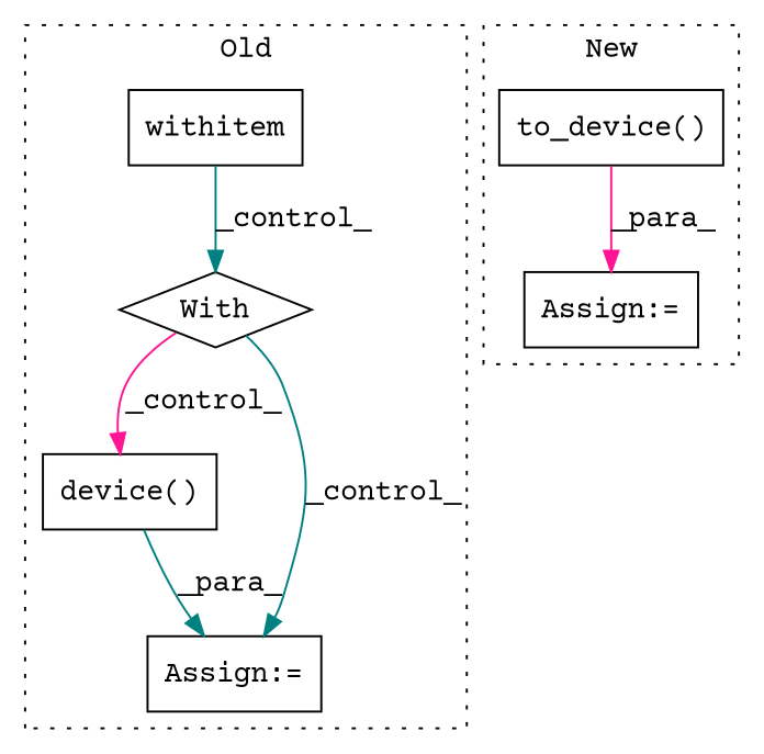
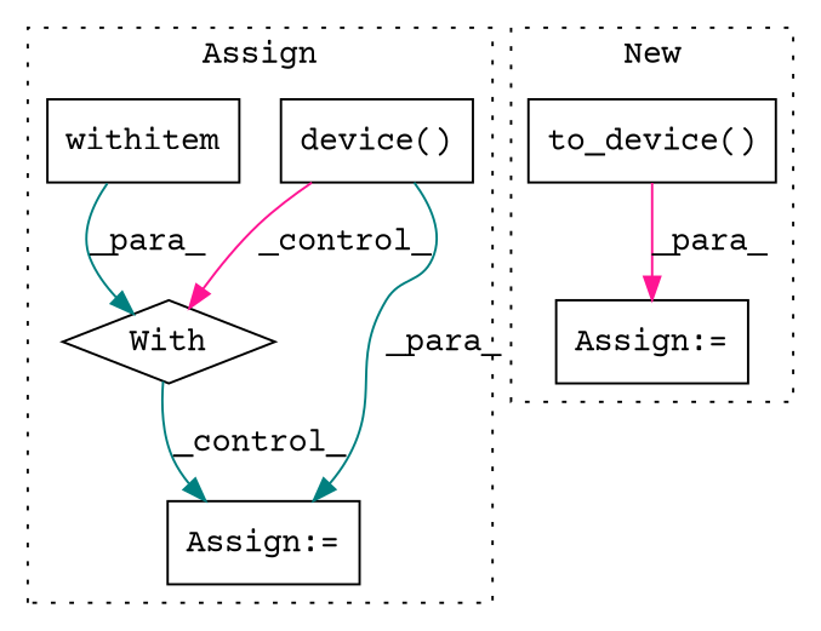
  digraph {
    fontname="Courier Prime"
    node [a=75 fontname="Courier Prime" l=3 shape=box]
    edge [color=teal fontname="Courier Prime"]
    n1 [l=14 label="device()" s=1368]
    n2 [a=68 label="Assign:=" s=1365]
    n3 [a=39 l="5,18" label=With s="1300,1311" shape=diamond]
    n4 [a=49 l=6 label=withitem s=1305]
    n5 [l="17,1" label="to_device()" s="1798,1821"]
    n6 [a=68 label="Assign:=" s=1795]
    subgraph cluster_1 {
-     label=Old
+     label=Assign
      style=dotted
      n1
      n2
      n3
      n4
    }
    subgraph cluster_2 {
      label=New
      style=dotted
      n5
      n6
    }
    n1 -> n2 [label=_para_]
-   n3 -> n1 [color=deeppink label=_control_]
+   n1 -> n3 [color=deeppink label=_control_]
    n3 -> n2 [label=_control_]
-   n4 -> n3 [label=_control_]
+   n4 -> n3 [label=_para_]
    n5 -> n6 [color=deeppink label=_para_]
  }
